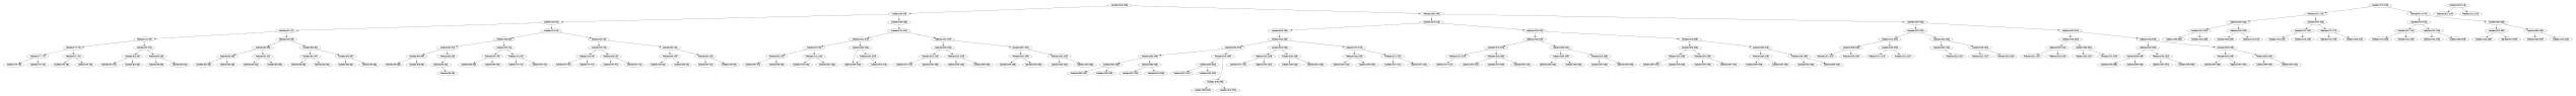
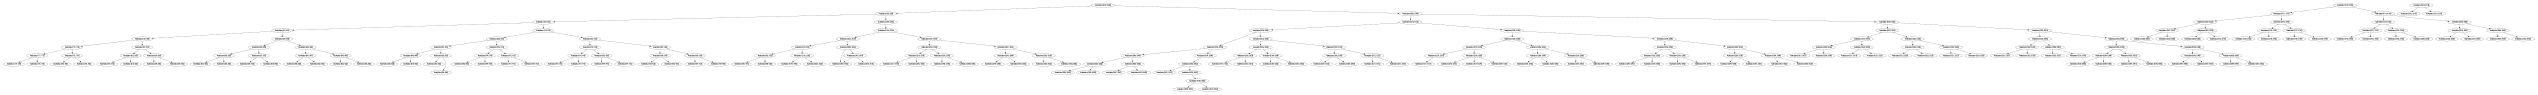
  digraph {
    fontname="Roboto Condensed"
    node [fontname="Roboto Condensed"]
    edge [fontname="Roboto Condensed"]
    n1 [label="Node{data=[5042, 5042]}"]
    n2 [label="Node{data=[930, 930]}"]
    n3 [label="Node{data=[5306, 5306]}"]
    n4 [label="Node{data=[847, 847]}"]
    n5 [label="Node{data=[3305, 3305]}"]
    n6 [label="Node{data=[5274, 5274]}"]
    n7 [label="Node{data=[5330, 5330]}"]
    n8 [label="Node{data=[831, 831]}"]
    n9 [label="Node{data=[914, 914]}"]
    n10 [label="Node{data=[3216, 3216]}"]
    n11 [label="Node{data=[783, 783]}"]
    n12 [label="Node{data=[839, 839]}"]
    n13 [label="Node{data=[855, 855]}"]
    n14 [label="Node{data=[922, 922]}"]
    n15 [label="Node{data=[779, 779]}"]
    n16 [label="Node{data=[827, 827]}"]
    n17 [label="Node{data=[835, 835]}"]
    n18 [label="Node{data=[843, 843]}"]
    n19 [label="Node{data=[777, 777]}"]
    n20 [label="Node{data=[781, 781]}"]
    n21 [label="Node{data=[825, 825]}"]
    n22 [label="Node{data=[829, 829]}"]
    n23 [label="Node{data=[776, 776]}"]
    n24 [label="Node{data=[778, 778]}"]
    n25 [label="Node{data=[780, 780]}"]
    n26 [label="Node{data=[782, 782]}"]
    n27 [label="Node{data=[816, 816]}"]
    n28 [label="Node{data=[826, 826]}"]
    n29 [label="Node{data=[828, 828]}"]
    n30 [label="Node{data=[830, 830]}"]
    n31 [label="Node{data=[833, 833]}"]
    n32 [label="Node{data=[837, 837]}"]
    n33 [label="Node{data=[841, 841]}"]
    n34 [label="Node{data=[845, 845]}"]
    n35 [label="Node{data=[832, 832]}"]
    n36 [label="Node{data=[834, 834]}"]
    n37 [label="Node{data=[836, 836]}"]
    n38 [label="Node{data=[838, 838]}"]
    n39 [label="Node{data=[840, 840]}"]
    n40 [label="Node{data=[842, 842]}"]
    n41 [label="Node{data=[844, 844]}"]
    n42 [label="Node{data=[846, 846]}"]
    n43 [label="Node{data=[851, 851]}"]
    n44 [label="Node{data=[910, 910]}"]
    n45 [label="Node{data=[918, 918]}"]
    n46 [label="Node{data=[926, 926]}"]
    n47 [label="Node{data=[849, 849]}"]
    n48 [label="Node{data=[853, 853]}"]
    n49 [label="Node{data=[874, 874]}"]
    n50 [label="Node{data=[912, 912]}"]
    n51 [label="Node{data=[848, 848]}"]
    n52 [label="Node{data=[850, 850]}"]
    n53 [label="Node{data=[852, 852]}"]
    n54 [label="Node{data=[854, 854]}"]
    n55 [label="Node{data=[856, 856]}"]
    n56 [label="Node{data=[909, 909]}"]
    n57 [label="Node{data=[911, 911]}"]
    n58 [label="Node{data=[913, 913]}"]
    n59 [label="Node{data=[916, 916]}"]
    n60 [label="Node{data=[920, 920]}"]
    n61 [label="Node{data=[924, 924]}"]
    n62 [label="Node{data=[928, 928]}"]
    n63 [label="Node{data=[915, 915]}"]
    n64 [label="Node{data=[917, 917]}"]
    n65 [label="Node{data=[919, 919]}"]
    n66 [label="Node{data=[921, 921]}"]
    n67 [label="Node{data=[923, 923]}"]
    n68 [label="Node{data=[925, 925]}"]
    n69 [label="Node{data=[927, 927]}"]
    n70 [label="Node{data=[929, 929]}"]
    n71 [label="Node{data=[2610, 2610]}"]
    n72 [label="Node{data=[3297, 3297]}"]
    n73 [label="Node{data=[3759, 3759]}"]
    n74 [label="Node{data=[3751, 3751]}"]
    n75 [label="Node{data=[4116, 4116]}"]
    n76 [label="Node{data=[978, 978]}"]
    n77 [label="Node{data=[3062, 3062]}"]
    n78 [label="Node{data=[3293, 3293]}"]
    n79 [label="Node{data=[3301, 3301]}"]
    n80 [label="Node{data=[932, 932]}"]
    n81 [label="Node{data=[2126, 2126]}"]
    n82 [label="Node{data=[2897, 2897]}"]
    n83 [label="Node{data=[2930, 2930]}"]
    n84 [label="Node{data=[931, 931]}"]
    n85 [label="Node{data=[948, 948]}"]
    n86 [label="Node{data=[1395, 1395]}"]
    n87 [label="Node{data=[2602, 2602]}"]
    n88 [label="Node{data=[2618, 2618]}"]
    n89 [label="Node{data=[3214, 3214]}"]
    n90 [label="Node{data=[3213, 3213]}"]
    n91 [label="Node{data=[3215, 3215]}"]
    n92 [label="Node{data=[3218, 3218]}"]
    n93 [label="Node{data=[3295, 3295]}"]
    n94 [label="Node{data=[3299, 3299]}"]
    n95 [label="Node{data=[3303, 3303]}"]
    n96 [label="Node{data=[3217, 3217]}"]
    n97 [label="Node{data=[3292, 3292]}"]
    n98 [label="Node{data=[3294, 3294]}"]
    n99 [label="Node{data=[3296, 3296]}"]
    n100 [label="Node{data=[3298, 3298]}"]
    n101 [label="Node{data=[3300, 3300]}"]
    n102 [label="Node{data=[3302, 3302]}"]
    n103 [label="Node{data=[3304, 3304]}"]
    n104 [label="Node{data=[3463, 3463]}"]
    n105 [label="Node{data=[3755, 3755]}"]
    n106 [label="Node{data=[3763, 3763]}"]
    n107 [label="Node{data=[5038, 5038]}"]
    n108 [label="Node{data=[3307, 3307]}"]
    n109 [label="Node{data=[3509, 3509]}"]
    n110 [label="Node{data=[3753, 3753]}"]
    n111 [label="Node{data=[3757, 3757]}"]
    n112 [label="Node{data=[3306, 3306]}"]
    n113 [label="Node{data=[3430, 3430]}"]
    n114 [label="Node{data=[3480, 3480]}"]
    n115 [label="Node{data=[3510, 3510]}"]
    n116 [label="Node{data=[3752, 3752]}"]
    n117 [label="Node{data=[3754, 3754]}"]
    n118 [label="Node{data=[3756, 3756]}"]
    n119 [label="Node{data=[3758, 3758]}"]
    n120 [label="Node{data=[3761, 3761]}"]
    n121 [label="Node{data=[3765, 3765]}"]
    n122 [label="Node{data=[4230, 4230]}"]
    n123 [label="Node{data=[5040, 5040]}"]
    n124 [label="Node{data=[3760, 3760]}"]
    n125 [label="Node{data=[3762, 3762]}"]
    n126 [label="Node{data=[3764, 3764]}"]
    n127 [label="Node{data=[4059, 4059]}"]
    n128 [label="Node{data=[4206, 4206]}"]
    n129 [label="Node{data=[4987, 4987]}"]
    n130 [label="Node{data=[5039, 5039]}"]
    n131 [label="Node{data=[5041, 5041]}"]
    n132 [label="Node{data=[5058, 5058]}"]
    n133 [label="Node{data=[5290, 5290]}"]
    n134 [label="Node{data=[5322, 5322]}"]
    n135 [label="Node{data=[5535, 5535]}"]
    n136 [label="Node{data=[5050, 5050]}"]
    n137 [label="Node{data=[5266, 5266]}"]
    n138 [label="Node{data=[5282, 5282]}"]
    n139 [label="Node{data=[5298, 5298]}"]
    n140 [label="Node{data=[5046, 5046]}"]
    n141 [label="Node{data=[5054, 5054]}"]
    n142 [label="Node{data=[5262, 5262]}"]
    n143 [label="Node{data=[5270, 5270]}"]
    n144 [label="Node{data=[5044, 5044]}"]
    n145 [label="Node{data=[5048, 5048]}"]
    n146 [label="Node{data=[5052, 5052]}"]
    n147 [label="Node{data=[5056, 5056]}"]
    n148 [label="Node{data=[5043, 5043]}"]
    n149 [label="Node{data=[5045, 5045]}"]
    n150 [label="Node{data=[5047, 5047]}"]
    n151 [label="Node{data=[5049, 5049]}"]
    n152 [label="Node{data=[5051, 5051]}"]
    n153 [label="Node{data=[5053, 5053]}"]
    n154 [label="Node{data=[5055, 5055]}"]
    n155 [label="Node{data=[5057, 5057]}"]
    n156 [label="Node{data=[5260, 5260]}"]
    n157 [label="Node{data=[5264, 5264]}"]
    n158 [label="Node{data=[5268, 5268]}"]
    n159 [label="Node{data=[5272, 5272]}"]
    n160 [label="Node{data=[5113, 5113]}"]
    n161 [label="Node{data=[5261, 5261]}"]
    n162 [label="Node{data=[5263, 5263]}"]
    n163 [label="Node{data=[5265, 5265]}"]
    n164 [label="Node{data=[5267, 5267]}"]
    n165 [label="Node{data=[5269, 5269]}"]
    n166 [label="Node{data=[5271, 5271]}"]
    n167 [label="Node{data=[5273, 5273]}"]
    n168 [label="Node{data=[5278, 5278]}"]
    n169 [label="Node{data=[5286, 5286]}"]
    n170 [label="Node{data=[5294, 5294]}"]
    n171 [label="Node{data=[5302, 5302]}"]
    n172 [label="Node{data=[5276, 5276]}"]
    n173 [label="Node{data=[5280, 5280]}"]
    n174 [label="Node{data=[5284, 5284]}"]
    n175 [label="Node{data=[5288, 5288]}"]
    n176 [label="Node{data=[5277, 5277]}"]
    n177 [label="Node{data=[5275, 5275]}"]
    n178 [label="Node{data=[5279, 5279]}"]
    n179 [label="Node{data=[5281, 5281]}"]
    n180 [label="Node{data=[5283, 5283]}"]
    n181 [label="Node{data=[5285, 5285]}"]
    n182 [label="Node{data=[5287, 5287]}"]
    n183 [label="Node{data=[5289, 5289]}"]
    n184 [label="Node{data=[5292, 5292]}"]
    n185 [label="Node{data=[5296, 5296]}"]
    n186 [label="Node{data=[5300, 5300]}"]
    n187 [label="Node{data=[5304, 5304]}"]
    n188 [label="Node{data=[5291, 5291]}"]
    n189 [label="Node{data=[5293, 5293]}"]
    n190 [label="Node{data=[5295, 5295]}"]
    n191 [label="Node{data=[5297, 5297]}"]
    n192 [label="Node{data=[5299, 5299]}"]
    n193 [label="Node{data=[5301, 5301]}"]
    n194 [label="Node{data=[5303, 5303]}"]
    n195 [label="Node{data=[5305, 5305]}"]
    n196 [label="Node{data=[5310, 5310]}"]
    n197 [label="Node{data=[5326, 5326]}"]
    n198 [label="Node{data=[5334, 5334]}"]
    n199 [label="Node{data=[6594, 6594]}"]
    n200 [label="Node{data=[5308, 5308]}"]
    n201 [label="Node{data=[5320, 5320]}"]
    n202 [label="Node{data=[5324, 5324]}"]
    n203 [label="Node{data=[5328, 5328]}"]
    n204 [label="Node{data=[5307, 5307]}"]
    n205 [label="Node{data=[5309, 5309]}"]
    n206 [label="Node{data=[5311, 5311]}"]
    n207 [label="Node{data=[5321, 5321]}"]
+   n208 [label="Node{data=[5323, 5323]}"]
    n209 [label="Node{data=[5325, 5325]}"]
    n210 [label="Node{data=[5327, 5327]}"]
    n211 [label="Node{data=[5329, 5329]}"]
    n212 [label="Node{data=[5332, 5332]}"]
    n213 [label="Node{data=[5380, 5380]}"]
    n214 [label="Node{data=[6590, 6590]}"]
    n215 [label="Node{data=[6598, 6598]}"]
    n216 [label="Node{data=[5331, 5331]}"]
    n217 [label="Node{data=[5333, 5333]}"]
    n218 [label="Node{data=[5335, 5335]}"]
    n219 [label="Node{data=[5518, 5518]}"]
    n220 [label="Node{data=[6584, 6584]}"]
    n221 [label="Node{data=[6592, 6592]}"]
    n222 [label="Node{data=[6596, 6596]}"]
    n223 [label="Node{data=[6600, 6600]}"]
    n224 [label="Node{data=[6066, 6066]}"]
    n225 [label="Node{data=[6589, 6589]}"]
    n226 [label="Node{data=[6591, 6591]}"]
    n227 [label="Node{data=[6593, 6593]}"]
    n228 [label="Node{data=[6595, 6595]}"]
    n229 [label="Node{data=[6597, 6597]}"]
    n230 [label="Node{data=[6599, 6599]}"]
    n231 [label="Node{data=[6601, 6601]}"]
    n1 -> n2
    n1 -> n3
    n2 -> n4
    n2 -> n5
    n3 -> n6
    n3 -> n7
    n4 -> n8
    n4 -> n9
    n5 -> n10
    n6 -> n132
    n6 -> n133
    n7 -> n134
    n7 -> n135
    n8 -> n11
    n8 -> n12
    n9 -> n13
    n9 -> n14
    n10 -> n71
    n10 -> n72
    n11 -> n15
    n11 -> n16
    n12 -> n17
    n12 -> n18
    n13 -> n43
    n13 -> n44
    n14 -> n45
    n14 -> n46
    n15 -> n19
    n15 -> n20
    n16 -> n21
    n16 -> n22
    n17 -> n31
    n17 -> n32
    n18 -> n33
    n18 -> n34
    n19 -> n23
    n19 -> n24
    n20 -> n25
    n20 -> n26
    n21 -> n27
    n21 -> n28
    n22 -> n29
    n22 -> n30
    n31 -> n35
    n31 -> n36
    n32 -> n37
    n32 -> n38
    n33 -> n39
    n33 -> n40
    n34 -> n41
    n34 -> n42
    n43 -> n47
    n43 -> n48
    n44 -> n49
    n44 -> n50
    n45 -> n59
    n45 -> n60
    n46 -> n61
    n46 -> n62
    n47 -> n51
    n47 -> n52
    n48 -> n53
-   n53 -> n54
+   n48 -> n54
    n49 -> n55
    n49 -> n56
    n50 -> n57
    n50 -> n58
    n59 -> n63
    n59 -> n64
    n60 -> n65
    n60 -> n66
    n61 -> n67
    n61 -> n68
    n62 -> n69
    n62 -> n70
    n71 -> n76
    n71 -> n77
    n72 -> n78
    n72 -> n79
    n73 -> n74
    n73 -> n75
    n74 -> n104
    n74 -> n105
    n75 -> n106
    n75 -> n107
    n76 -> n80
    n76 -> n81
    n77 -> n82
    n77 -> n83
    n78 -> n92
    n78 -> n93
    n79 -> n94
    n79 -> n95
    n80 -> n84
    n80 -> n85
    n81 -> n86
    n81 -> n87
    n82 -> n83
    n82 -> n88
    n89 -> n90
    n89 -> n91
    n92 -> n96
    n92 -> n97
    n93 -> n98
    n93 -> n99
    n94 -> n100
    n94 -> n101
    n95 -> n102
    n95 -> n103
    n104 -> n108
    n104 -> n109
    n105 -> n110
    n105 -> n111
    n106 -> n120
    n106 -> n121
    n107 -> n122
    n107 -> n123
    n108 -> n112
    n108 -> n113
    n109 -> n114
    n109 -> n115
    n110 -> n116
    n110 -> n117
    n111 -> n118
    n111 -> n119
    n120 -> n124
    n120 -> n125
    n121 -> n126
    n121 -> n127
    n122 -> n128
    n122 -> n129
    n123 -> n130
    n123 -> n131
-   n137 -> n136
+   n132 -> n136
    n132 -> n137
    n133 -> n138
    n133 -> n139
    n134 -> n196
    n134 -> n197
    n135 -> n198
    n135 -> n199
    n136 -> n140
    n136 -> n141
    n137 -> n142
    n137 -> n143
    n138 -> n168
    n138 -> n169
    n139 -> n170
    n139 -> n171
    n140 -> n144
    n140 -> n145
    n141 -> n146
-   n141 -> n147
+   n153 -> n147
    n142 -> n156
    n142 -> n157
    n143 -> n158
    n143 -> n159
    n144 -> n148
    n144 -> n149
    n145 -> n150
    n145 -> n151
    n146 -> n152
    n146 -> n153
    n147 -> n154
    n147 -> n155
    n156 -> n160
    n156 -> n161
    n157 -> n162
    n157 -> n163
    n158 -> n164
    n158 -> n165
    n159 -> n166
    n159 -> n167
    n168 -> n172
    n168 -> n173
    n169 -> n174
    n169 -> n175
    n170 -> n184
    n170 -> n185
    n171 -> n186
    n171 -> n187
    n172 -> n176
    n173 -> n177
    n173 -> n178
    n173 -> n179
    n174 -> n180
    n174 -> n181
    n175 -> n182
    n175 -> n183
    n184 -> n188
    n184 -> n189
    n185 -> n190
    n185 -> n191
    n186 -> n192
    n186 -> n193
    n187 -> n194
    n187 -> n195
    n196 -> n200
    n196 -> n201
    n197 -> n202
    n197 -> n203
    n198 -> n212
    n198 -> n213
    n199 -> n214
    n199 -> n215
    n200 -> n204
    n200 -> n205
    n201 -> n206
    n201 -> n207
+   n202 -> n208
    n202 -> n209
    n203 -> n210
    n203 -> n211
    n212 -> n216
    n212 -> n217
    n213 -> n218
    n213 -> n219
    n214 -> n220
    n214 -> n221
    n215 -> n222
    n215 -> n223
    n220 -> n224
    n220 -> n225
    n221 -> n226
    n221 -> n227
    n222 -> n228
    n222 -> n229
    n223 -> n230
    n223 -> n231
  }
